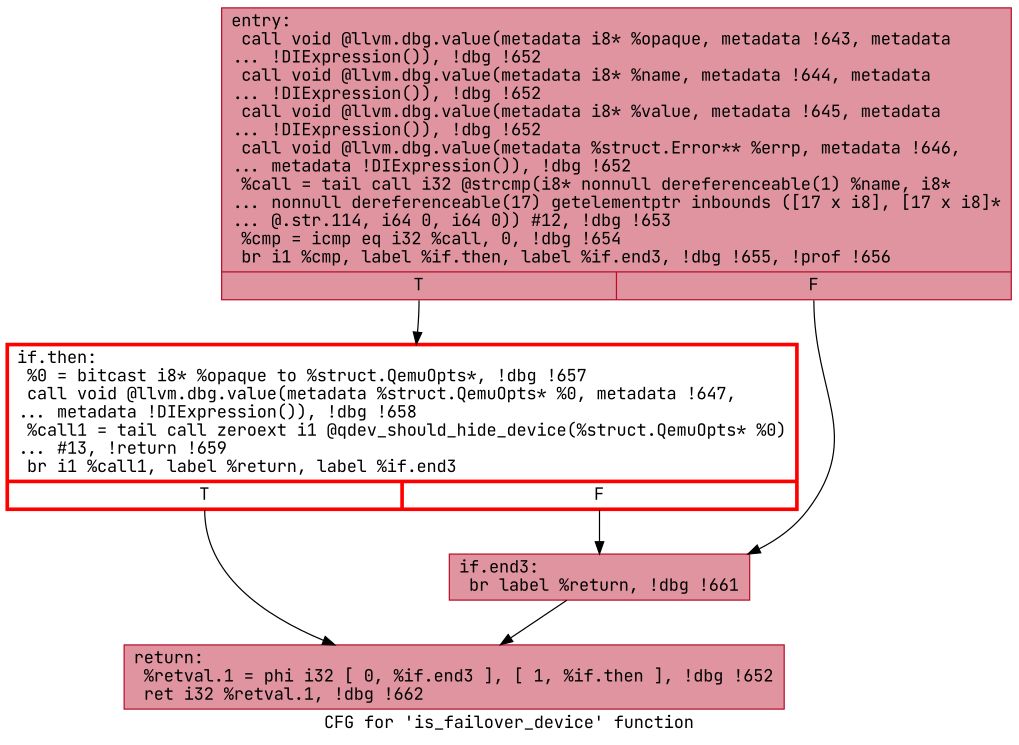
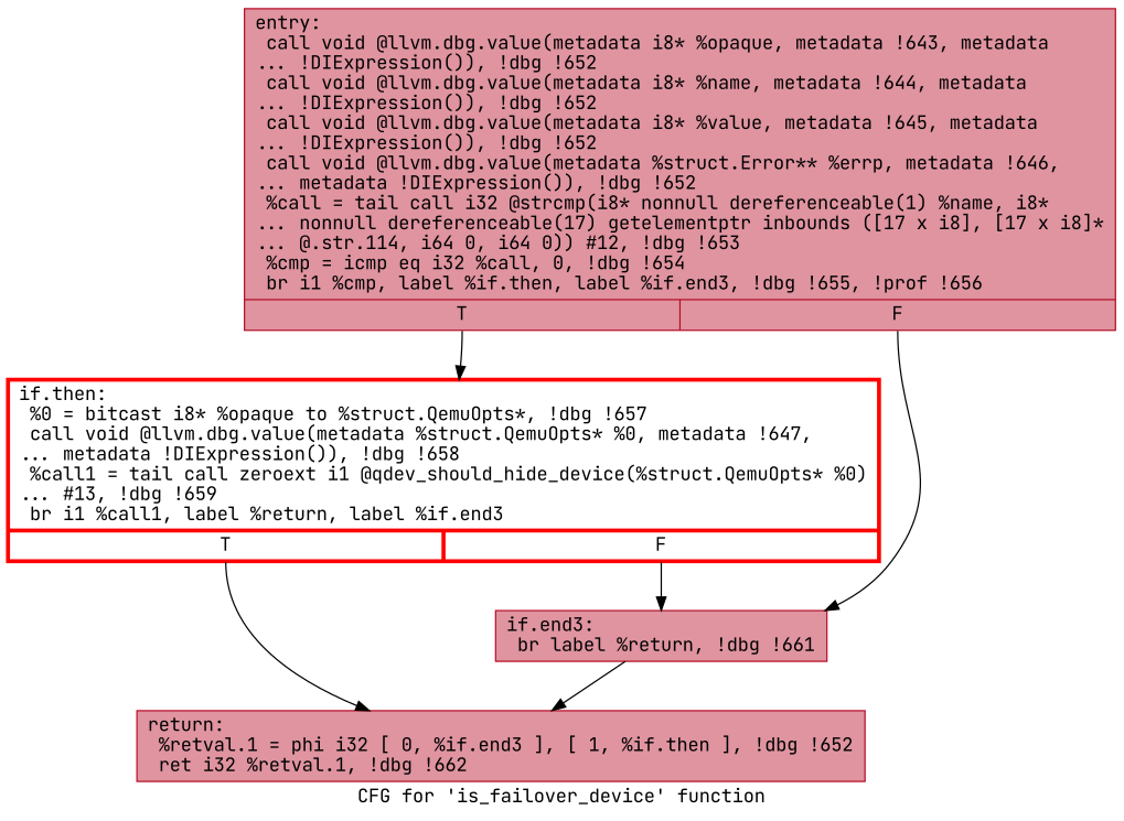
  digraph {
    label="CFG for 'is_failover_device' function"
    fontname="JetBrains Mono"
    node [color="#b70d28ff" fillcolor="#b70d2870" shape=record style=filled fontname="JetBrains Mono"]
    edge [tailport=s0 fontname="JetBrains Mono"]
    n1 [label="{entry:\l  call void @llvm.dbg.value(metadata i8* %opaque, metadata !643, metadata\l... !DIExpression()), !dbg !652\l  call void @llvm.dbg.value(metadata i8* %name, metadata !644, metadata\l... !DIExpression()), !dbg !652\l  call void @llvm.dbg.value(metadata i8* %value, metadata !645, metadata\l... !DIExpression()), !dbg !652\l  call void @llvm.dbg.value(metadata %struct.Error** %errp, metadata !646,\l... metadata !DIExpression()), !dbg !652\l  %call = tail call i32 @strcmp(i8* nonnull dereferenceable(1) %name, i8*\l... nonnull dereferenceable(17) getelementptr inbounds ([17 x i8], [17 x i8]*\l... @.str.114, i64 0, i64 0)) #12, !dbg !653\l  %cmp = icmp eq i32 %call, 0, !dbg !654\l  br i1 %cmp, label %if.then, label %if.end3, !dbg !655, !prof !656\l|{<s0>T|<s1>F}}"]
-   n2 [color=red label="{if.then:                                          \l  %0 = bitcast i8* %opaque to %struct.QemuOpts*, !dbg !657\l  call void @llvm.dbg.value(metadata %struct.QemuOpts* %0, metadata !647,\l... metadata !DIExpression()), !dbg !658\l  %call1 = tail call zeroext i1 @qdev_should_hide_device(%struct.QemuOpts* %0)\l... #13, !return !659\l  br i1 %call1, label %return, label %if.end3\l|{<s0>T|<s1>F}}" penwidth=3.0 fillcolor="" style=""]
+   n2 [color=red label="{if.then:                                          \l  %0 = bitcast i8* %opaque to %struct.QemuOpts*, !dbg !657\l  call void @llvm.dbg.value(metadata %struct.QemuOpts* %0, metadata !647,\l... metadata !DIExpression()), !dbg !658\l  %call1 = tail call zeroext i1 @qdev_should_hide_device(%struct.QemuOpts* %0)\l... #13, !dbg !659\l  br i1 %call1, label %return, label %if.end3\l|{<s0>T|<s1>F}}" penwidth=3.0 fillcolor="" style=""]
    n3 [label="{if.end3:                                          \l  br label %return, !dbg !661\l}"]
    n4 [label="{return:                                           \l  %retval.1 = phi i32 [ 0, %if.end3 ], [ 1, %if.then ], !dbg !652\l  ret i32 %retval.1, !dbg !662\l}"]
    n1 -> n2
    n1 -> n3 [tailport=s1]
    n2 -> n3 [tailport=s1]
    n2 -> n4
    n3 -> n4 [tailport=""]
  }
